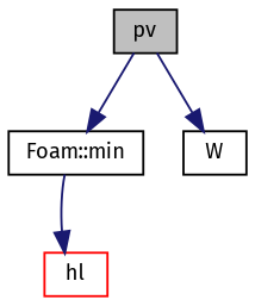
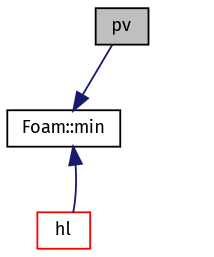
  digraph {
    fontname="Fira Sans"
    rankdir=TB
    node [color=black fontname="Fira Sans" fontsize=10 shape=record]
    edge [color=midnightblue fontname="Fira Sans" fontsize=10 labelfontname=FreeSans labelfontsize=10 style=solid]
    n1 [fillcolor=grey75 fontcolor=black height=0.2 label=pv style=filled width=0.4]
    n2 [height=0.2 label="Foam::min" width=0.4]
-   n3 [height=0.2 label=W width=0.4]
    n4 [color=red height=0.2 label=hl width=0.4]
    n1 -> n2
-   n1 -> n3
-   n2 -> n4
+   n4 -> n2
  }
